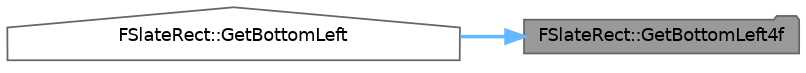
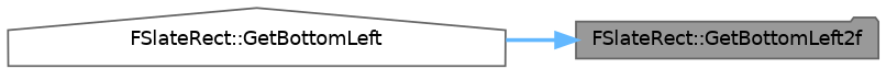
  digraph {
    rankdir=RL
    node [fontname=Helvetica fontsize=10 style=filled]
-   n1 [color=gray40 fillcolor=grey60 fontcolor=black height=0.2 label="FSlateRect::GetBottomLeft4f" shape=folder width=0.4]
+   n1 [color=gray40 fillcolor=grey60 fontcolor=black height=0.2 label="FSlateRect::GetBottomLeft2f" shape=folder width=0.4]
    n2 [color=grey40 fillcolor=white height=0.2 label="FSlateRect::GetBottomLeft" shape=house width=0.4]
    n1 -> n2 [color=steelblue1 dir=back fontname=Helvetica fontsize=10 labelfontname=Helvetica labelfontsize=10 style=bold]
  }
